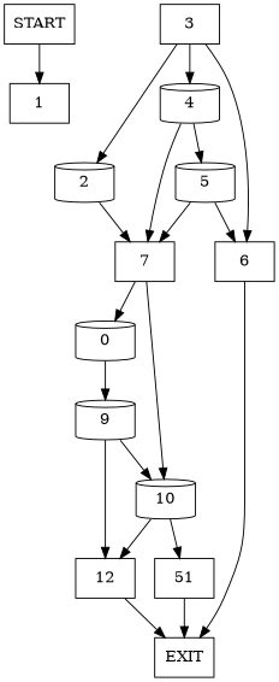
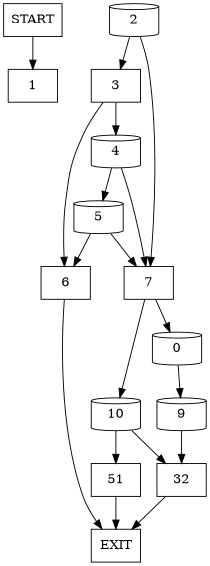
  digraph {
    node [shape=box]
    n1 [label=START]
    1
    2 [shape=cylinder]
    3
    7
    n6 [label=EXIT]
    4 [shape=cylinder]
    6
    n9 [label=0 shape=cylinder]
    10 [shape=cylinder]
    5 [shape=cylinder]
    9 [shape=cylinder]
-   12
+   12 [label=32]
    n14 [label=51]
    n1 -> 1
-   3 -> 2
+   2 -> 3
    2 -> 7
    3 -> 4
    3 -> 6
    7 -> n9
    7 -> 10
    4 -> 7
    4 -> 5
    6 -> n6
    n9 -> 9
    10 -> 12
    10 -> n14
    5 -> 7
    5 -> 6
-   9 -> 10
    9 -> 12
    12 -> n6
    n14 -> n6
  }
